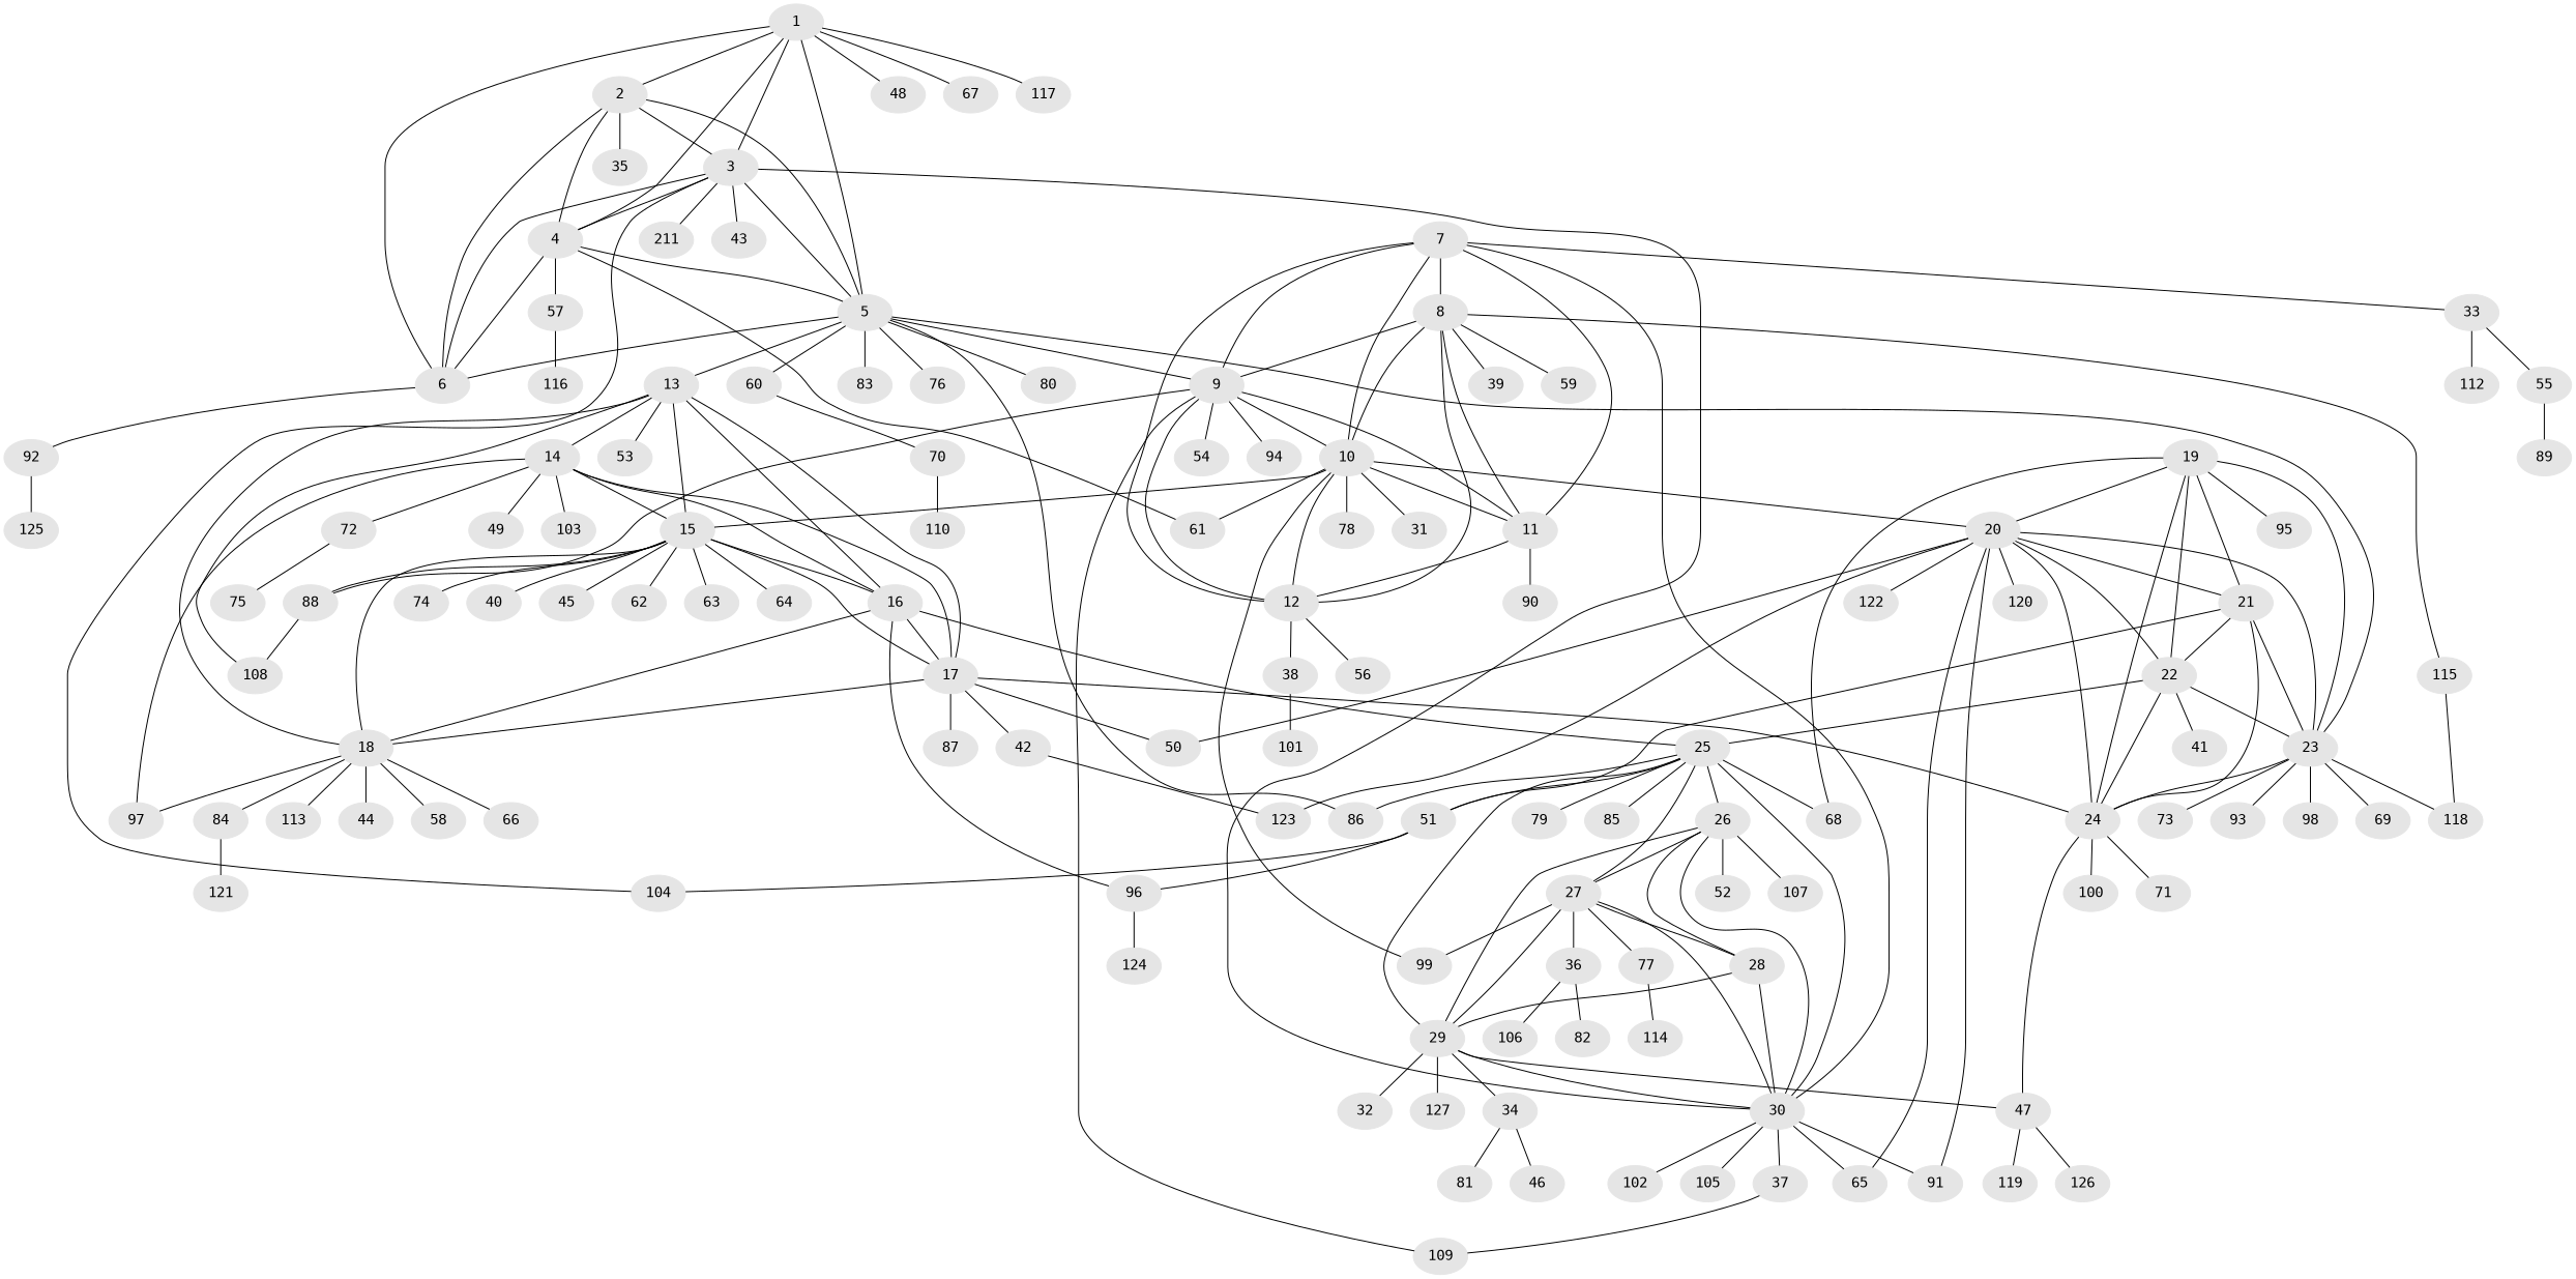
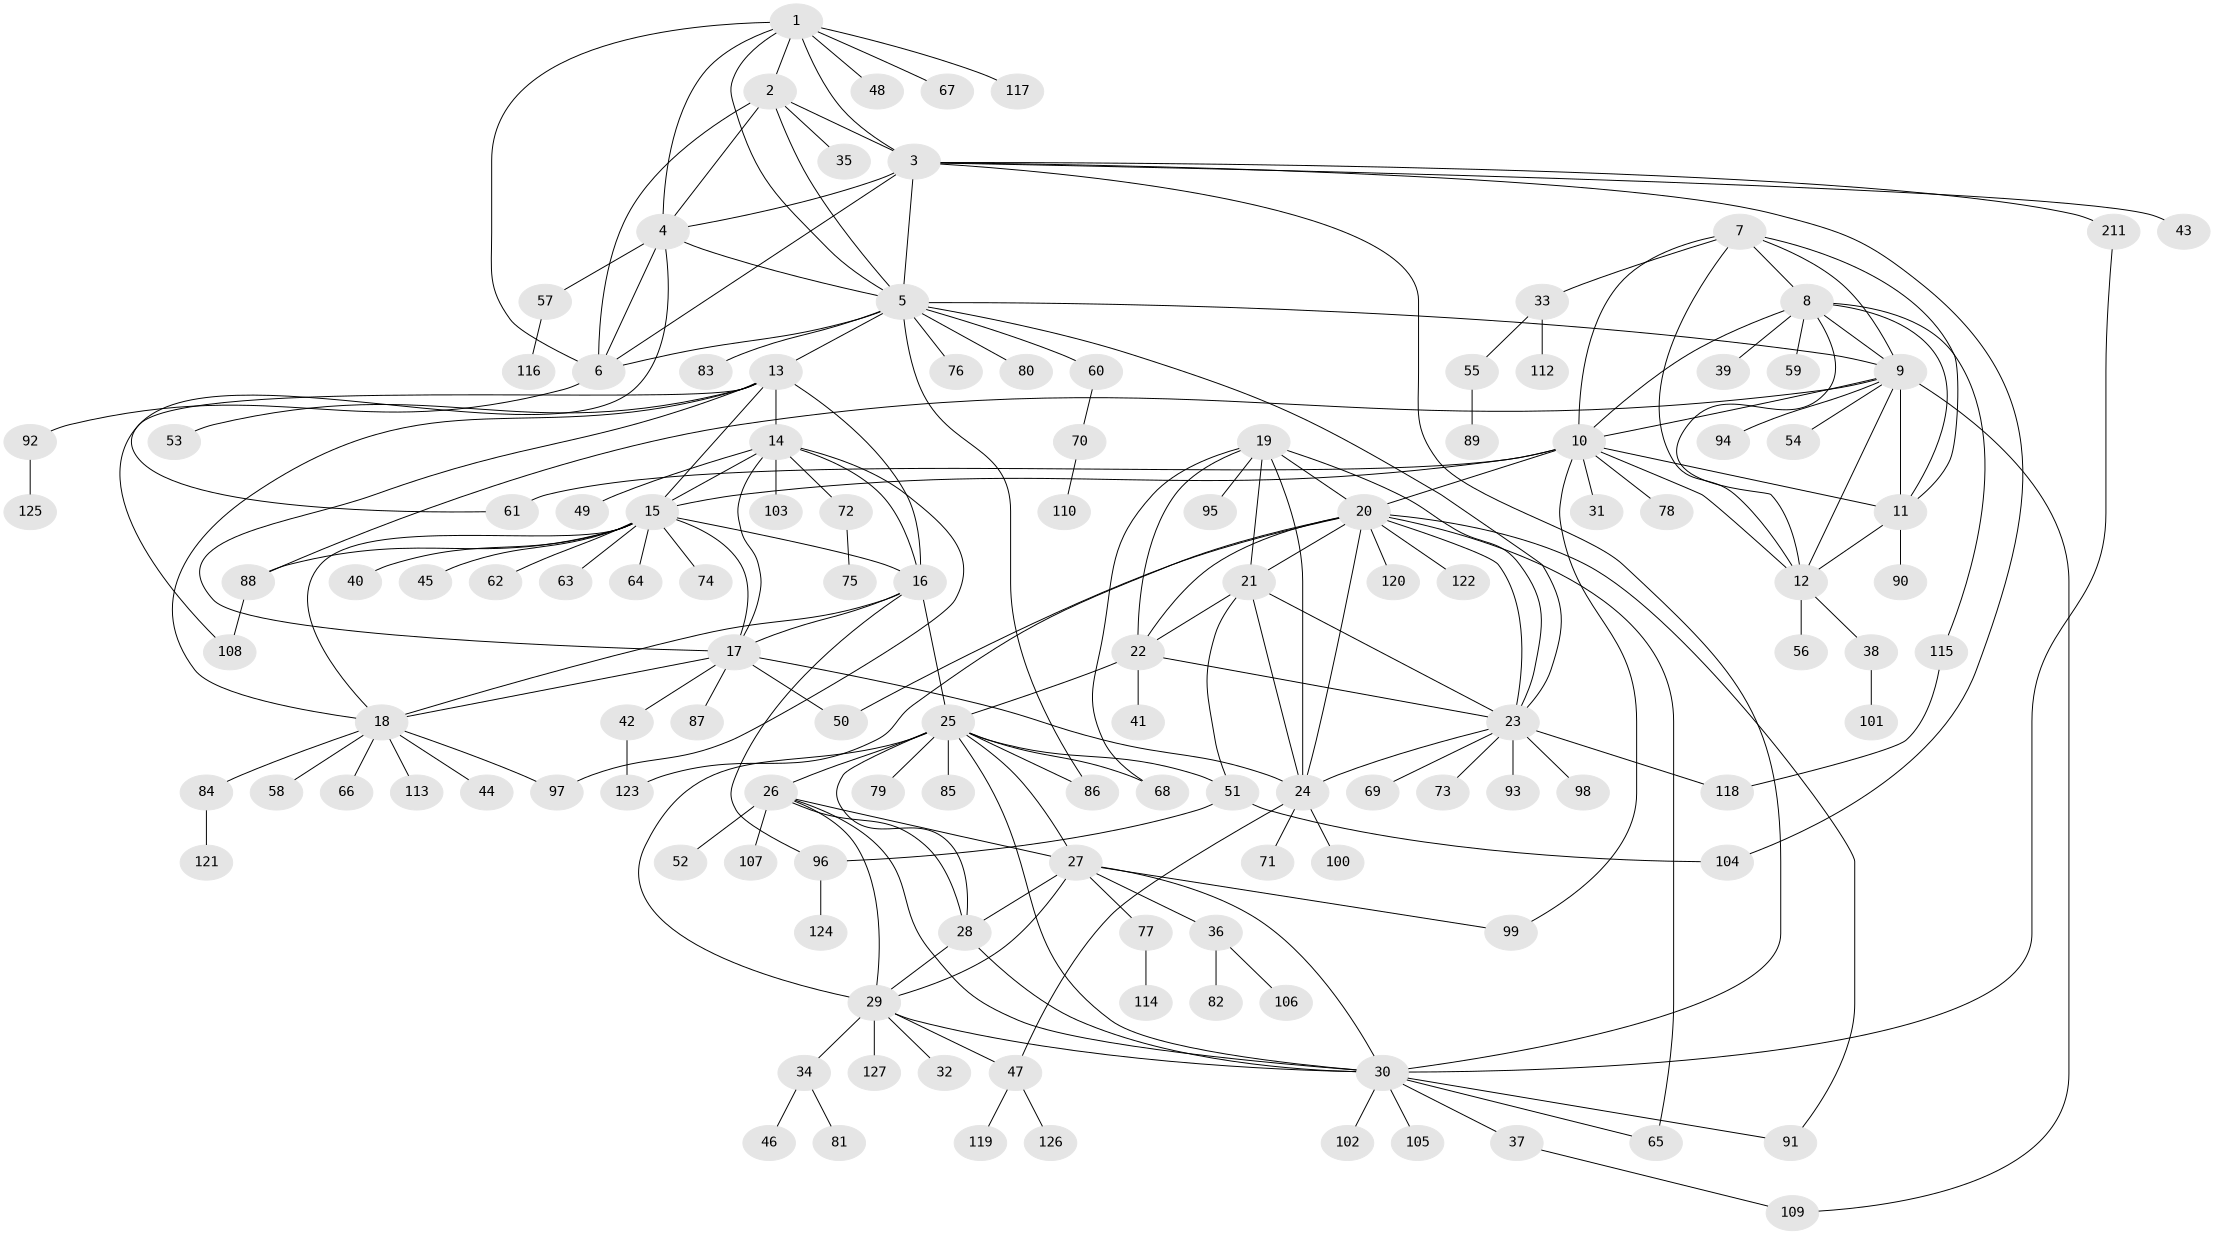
  graph {
    fontname="DejaVu Sans Mono"
    node [color=gray90 fontname="DejaVu Sans Mono" style=filled]
    edge [fontname="DejaVu Sans Mono"]
    1
    2
    3
    4
    5
    6
    48
    67
    117
    35
    30
    43
    104
    n14 [label=211]
    57
    61
    9
    13
    23
    60
    76
    80
    83
    86
    92
    65
    91
    37
    102
    105
    116
    10
    11
    12
    54
    88
    94
    109
    15
    14
    16
    17
    18
    53
    108
    24
    69
    73
    93
    98
    118
    70
    125
    7
    8
    33
    39
    59
    115
    20
    31
    78
    99
    90
    38
    56
    55
    112
    40
    45
    62
    63
    64
    74
    50
    123
    21
    22
    120
    122
    101
    49
    72
    103
    97
    25
    96
    42
    87
    44
    58
    66
    84
    113
    75
    68
    51
    26
    27
    28
    29
    79
    85
    124
    47
    71
    100
    121
    19
    95
    41
    119
    126
    52
    107
    36
    77
    32
    34
    127
    82
    106
    114
    46
    81
    89
    110
    1 -- 2
    1 -- 3
    1 -- 4
    1 -- 5
    1 -- 6
    1 -- 48
    1 -- 67
    1 -- 117
    2 -- 3
    2 -- 4
    2 -- 5
    2 -- 6
    2 -- 35
    3 -- 4
    3 -- 5
    3 -- 6
    3 -- 30
    3 -- 43
    3 -- 104
    3 -- n14
    4 -- 5
    4 -- 6
    4 -- 57
    4 -- 61
    5 -- 6
    5 -- 9
    5 -- 13
    5 -- 23
    5 -- 60
    5 -- 76
    5 -- 80
    5 -- 83
    5 -- 86
    6 -- 92
    30 -- 65
    30 -- 91
    30 -- 37
    30 -- 102
    30 -- 105
    57 -- 116
    9 -- 10
    9 -- 11
    9 -- 12
    9 -- 54
    9 -- 88
    9 -- 94
    9 -- 109
    13 -- 15
    13 -- 14
    13 -- 16
    13 -- 17
    13 -- 18
    13 -- 53
    13 -- 108
    23 -- 24
    23 -- 69
    23 -- 73
    23 -- 93
    23 -- 98
    23 -- 118
    60 -- 70
    92 -- 125
    37 -- 109
    10 -- 61
    10 -- 11
    10 -- 12
    10 -- 15
    10 -- 20
    10 -- 31
    10 -- 78
    10 -- 99
    11 -- 12
    11 -- 90
    12 -- 38
    12 -- 56
    88 -- 108
    15 -- 88
    15 -- 16
    15 -- 17
    15 -- 18
    15 -- 40
    15 -- 45
    15 -- 62
    15 -- 63
    15 -- 64
    15 -- 74
    14 -- 15
    14 -- 16
    14 -- 17
    14 -- 49
    14 -- 72
    14 -- 103
    14 -- 97
    16 -- 17
    16 -- 18
    16 -- 25
    16 -- 96
    17 -- 18
    17 -- 24
    17 -- 50
    17 -- 42
    17 -- 87
    18 -- 97
    18 -- 44
    18 -- 58
    18 -- 66
    18 -- 84
    18 -- 113
    24 -- 47
    24 -- 71
    24 -- 100
    70 -- 110
-   7 -- 30
+   n14 -- 30
    7 -- 9
    7 -- 10
    7 -- 11
    7 -- 12
    7 -- 8
    7 -- 33
    8 -- 9
    8 -- 10
    8 -- 11
    8 -- 12
    8 -- 39
    8 -- 59
    8 -- 115
    33 -- 55
    33 -- 112
    115 -- 118
    20 -- 23
    20 -- 65
    20 -- 91
    20 -- 24
    20 -- 50
    20 -- 123
    20 -- 21
    20 -- 22
    20 -- 120
    20 -- 122
    38 -- 101
    55 -- 89
    21 -- 23
    21 -- 24
    21 -- 22
    21 -- 51
    22 -- 23
-   22 -- 24
    22 -- 25
    22 -- 41
    72 -- 75
    25 -- 30
    25 -- 86
    25 -- 68
    25 -- 51
    25 -- 26
    25 -- 27
+   25 -- 28
    25 -- 29
    25 -- 79
    25 -- 85
    96 -- 124
    42 -- 123
    84 -- 121
    51 -- 104
    51 -- 96
    26 -- 30
    26 -- 27
    26 -- 28
    26 -- 29
    26 -- 52
    26 -- 107
    27 -- 30
    27 -- 99
    27 -- 28
    27 -- 29
    27 -- 36
    27 -- 77
    28 -- 30
    28 -- 29
    29 -- 30
    29 -- 47
    29 -- 32
    29 -- 34
    29 -- 127
    47 -- 119
    47 -- 126
    19 -- 23
    19 -- 24
    19 -- 20
    19 -- 21
    19 -- 22
    19 -- 68
    19 -- 95
    36 -- 82
    36 -- 106
    77 -- 114
    34 -- 46
    34 -- 81
  }
